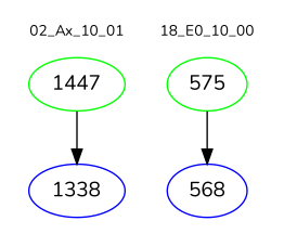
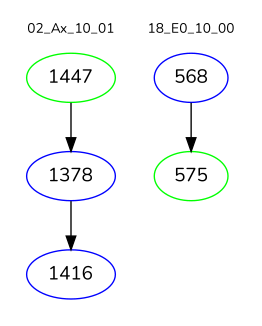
  digraph {
    fontname=Nunito
    node [color=blue fontname=Nunito]
    edge [color=black fontname=Nunito]
    n1 [color=green label=1447]
-   n2 [label=1338]
+   n2 [label=1378]
+   n3 [label=1416]
    n4 [color=green label=575]
    n5 [label=568]
    subgraph cluster_1 {
      color=white
      fontsize=10
      label="02_Ax_10_01"
      n1
      n2
+     n3
    }
    subgraph cluster_2 {
      color=white
      fontsize=10
      label="18_E0_10_00"
      n4
      n5
    }
    n1 -> n2
-   n4 -> n5
+   n2 -> n3
+   n5 -> n4
  }
